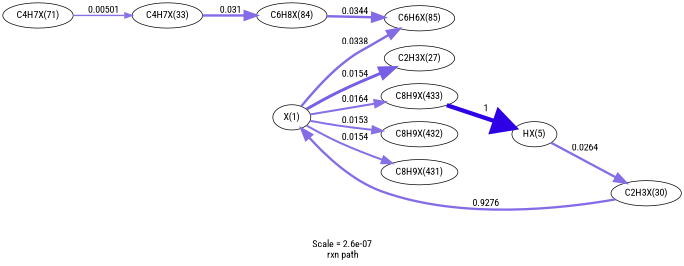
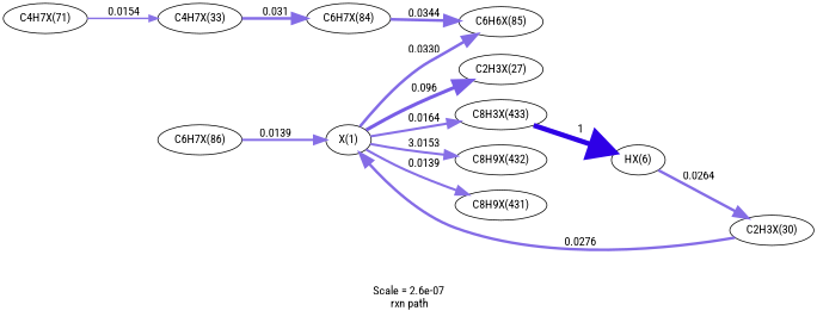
  digraph {
    fontname="Roboto Condensed"
    label="Scale = 2.6e-07\l rxn path"
    rankdir=LR
    node [fontname="Roboto Condensed"]
    edge [color="0.7, 0.534, 0.9" fontname="Roboto Condensed"]
    n1 [label="X(1)"]
    n2 [label="C2H3X(27)"]
    n3 [label="C6H6X(85)"]
-   n4 [label="C8H9X(433)"]
+   n4 [label="C8H3X(433)"]
    n5 [label="C8H9X(432)"]
    n6 [label="C8H9X(431)"]
-   n7 [label="HX(5)"]
+   n7 [label="HX(6)"]
    n8 [label="C2H3X(30)"]
-   n9 [label="C6H8X(84)"]
+   n9 [label="C6H7X(84)"]
+   n10 [label="C6H7X(86)"]
    n11 [label="C4H7X(71)"]
    n12 [label="C4H7X(33)"]
-   n1 -> n2 [arrowsize=2.12 color="0.7, 0.596, 0.9" label=" 0.0154" style="setlinewidth(4.23)"]
-   n1 -> n3 [arrowsize=1.72 label=" 0.0338" style="setlinewidth(3.44)"]
+   n1 -> n2 [arrowsize=2.12 color="0.7, 0.596, 0.9" label=" 0.096" style="setlinewidth(4.23)"]
+   n1 -> n3 [arrowsize=1.72 label=" 0.0330" style="setlinewidth(3.44)"]
    n1 -> n4 [arrowsize=1.45 color="0.7, 0.516, 0.9" label=" 0.0164" style="setlinewidth(2.9)"]
-   n1 -> n5 [arrowsize=1.42 color="0.7, 0.515, 0.9" label=" 0.0153" style="setlinewidth(2.84)"]
-   n1 -> n6 [arrowsize=1.43 color="0.7, 0.515, 0.9" label=" 0.0154" style="setlinewidth(2.85)"]
+   n1 -> n5 [arrowsize=1.42 color="0.7, 0.515, 0.9" label=" 3.0153" style="setlinewidth(2.84)"]
+   n1 -> n6 [arrowsize=1.43 color="0.7, 0.515, 0.9" label=" 0.0139" style="setlinewidth(2.85)"]
    n4 -> n7 [arrowsize=3 color="0.7, 1.5, 0.9" label=" 1" style="setlinewidth(6)"]
    n7 -> n8 [arrowsize=1.63 color="0.7, 0.526, 0.9" label=" 0.0264" style="setlinewidth(3.26)"]
-   n8 -> n1 [arrowsize=1.64 color="0.7, 0.528, 0.9" label=" 0.9276" style="setlinewidth(3.29)"]
+   n8 -> n1 [arrowsize=1.64 color="0.7, 0.528, 0.9" label=" 0.0276" style="setlinewidth(3.29)"]
    n9 -> n3 [arrowsize=1.73 label=" 0.0344" style="setlinewidth(3.45)"]
-   n11 -> n12 [arrowsize=1 color="0.7, 0.505, 0.9" label=" 0.00501" style="setlinewidth(2)"]
+   n10 -> n1 [arrowsize=1.39 color="0.7, 0.514, 0.9" label=" 0.0139" style="setlinewidth(2.77)"]
+   n11 -> n12 [arrowsize=1 color="0.7, 0.505, 0.9" label=" 0.0154" style="setlinewidth(2)"]
    n12 -> n9 [arrowsize=1.69 color="0.7, 0.531, 0.9" label=" 0.031" style="setlinewidth(3.38)"]
  }
